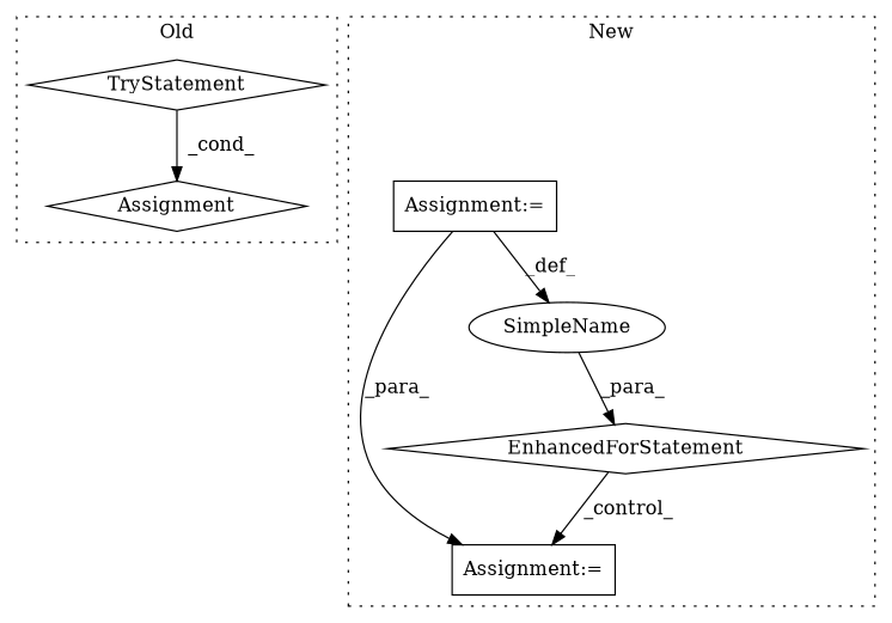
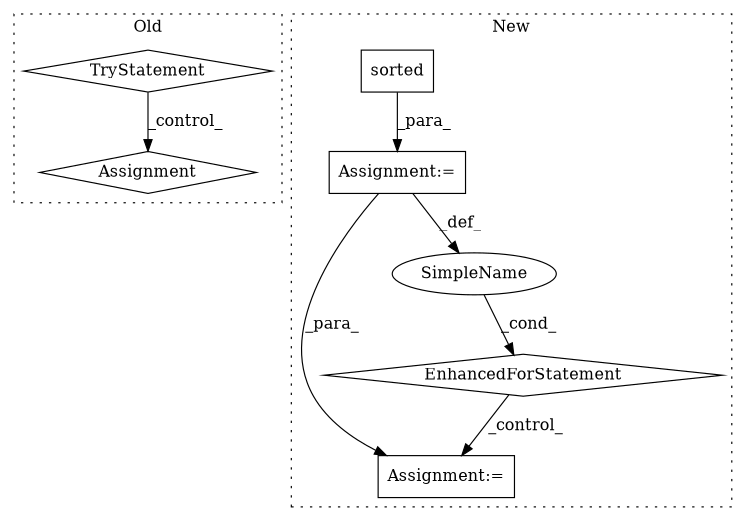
  digraph {
    node [a=7 l="53,2" s="8296,8389" shape=diamond]
    n1 [a=12 l="11,2" label=Assignment s="3433,3485"]
    n2 [a=54 l=4 label=TryStatement s=3364]
+   n3 [a=32 l="7,1" label=sorted s="8362,8388" shape=box]
    n4 [label="Assignment:=" shape=box]
    n5 [a=70 label=EnhancedForStatement]
    n6 [l=1 label="Assignment:=" s=8405 shape=box]
    n7 [a=42 l=6 label=SimpleName s=8353 shape=ellipse]
    subgraph cluster_1 {
      label=Old
      style=dotted
      n1
      n2
    }
    subgraph cluster_2 {
      label=New
      style=dotted
+     n3
      n4
      n5
      n6
      n7
    }
-   n2 -> n1 [label=_cond_]
+   n2 -> n1 [label=_control_]
+   n3 -> n4 [label=_para_]
    n4 -> n6 [label=_para_]
    n4 -> n7 [label=_def_]
    n5 -> n6 [label=_control_]
-   n7 -> n5 [label=_para_]
+   n7 -> n5 [label=_cond_]
  }
